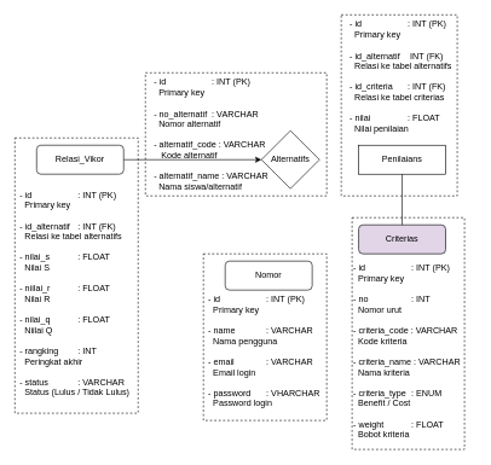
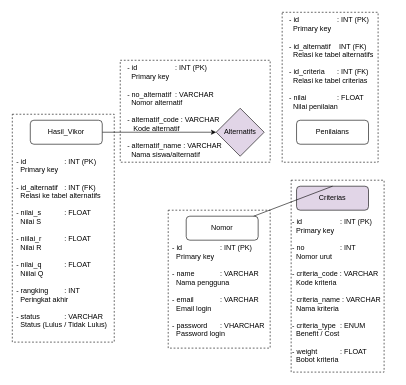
  <mxCell id="0" />
  <mxCell id="1" parent="0" />
  <mxCell id="2" value="" style="fontStyle=0;dashed=1;html=1;whiteSpace=wrap;align=left;" parent="1" vertex="1"><mxGeometry x="20" y="190" width="170" height="380" as="geometry" /></mxCell>
  <mxCell id="3" value="" style="fontStyle=0;dashed=1;html=1;whiteSpace=wrap;align=left;" parent="1" vertex="1"><mxGeometry x="470" y="20" width="160" height="250" as="geometry" /></mxCell>
  <mxCell id="4" value="" style="fontStyle=0;dashed=1;html=1;whiteSpace=wrap;align=left;" parent="1" vertex="1"><mxGeometry x="485" y="300" width="155" height="320" as="geometry" /></mxCell>
  <mxCell id="5" value="" style="fontStyle=0;dashed=1;html=1;whiteSpace=wrap;align=left;" parent="1" vertex="1"><mxGeometry x="200" y="100" width="250" height="170" as="geometry" /></mxCell>
  <mxCell id="6" value="" style="fontStyle=0;dashed=1;html=1;whiteSpace=wrap;align=left;" parent="1" vertex="1"><mxGeometry x="280" y="350" width="170" height="230" as="geometry" /></mxCell>
- <mxCell id="7" value="Penilaians" style="whiteSpace=wrap;html=1;fontSize=12;glass=0;strokeWidth=1;shadow=0;rounded=0;" parent="1" vertex="1"><mxGeometry x="494" y="200" width="120" height="40" as="geometry" /></mxCell>
+ <mxCell id="7" value="Penilaians" style="rounded=1;whiteSpace=wrap;html=1;fontSize=12;glass=0;strokeWidth=1;shadow=0;" parent="1" vertex="1"><mxGeometry x="494" y="200" width="120" height="40" as="geometry" /></mxCell>
  <mxCell id="8" value="Nomor" style="rounded=1;whiteSpace=wrap;html=1;fontSize=12;glass=0;strokeWidth=1;shadow=0;" parent="1" vertex="1"><mxGeometry x="310" y="360" width="120" height="40" as="geometry" /></mxCell>
  <mxCell id="9" value="Criterias" style="rounded=1;whiteSpace=wrap;html=1;fontSize=12;glass=0;strokeWidth=1;shadow=0;fillColor=#e1d5e7;" parent="1" vertex="1"><mxGeometry x="494" y="310" width="120" height="40" as="geometry" /></mxCell>
  <mxCell id="10" style="edgeStyle=orthogonalEdgeStyle;rounded=0;orthogonalLoop=1;jettySize=auto;html=1;entryX=0;entryY=0.5;entryDx=0;entryDy=0;" parent="1" source="11" target="12" edge="1"><mxGeometry relative="1" as="geometry" /></mxCell>
- <mxCell id="11" value="Relasi_Vikor" style="rounded=1;whiteSpace=wrap;html=1;fontSize=12;glass=0;strokeWidth=1;shadow=0;" parent="1" vertex="1"><mxGeometry x="50" y="200" width="120" height="40" as="geometry" /></mxCell>
- <mxCell id="12" value="Alternatifs" style="rhombus;whiteSpace=wrap;html=1;" parent="1" vertex="1"><mxGeometry x="360" y="180" width="80" height="80" as="geometry" /></mxCell>
- <mxCell id="13" value="" style="endArrow=none;html=1;rounded=0;entryX=0.5;entryY=1;entryDx=0;entryDy=0;exitX=0.5;exitY=0;exitDx=0;exitDy=0;" parent="1" source="9" target="7" edge="1"><mxGeometry width="50" height="50" relative="1" as="geometry"><mxPoint x="430" y="330" as="sourcePoint" /><mxPoint x="480" y="280" as="targetPoint" /></mxGeometry></mxCell>
+ <mxCell id="11" value="Hasil_Vikor" style="rounded=1;whiteSpace=wrap;html=1;fontSize=12;glass=0;strokeWidth=1;shadow=0;" parent="1" vertex="1"><mxGeometry x="50" y="200" width="120" height="40" as="geometry" /></mxCell>
+ <mxCell id="12" value="Alternatifs" style="rhombus;whiteSpace=wrap;html=1;fillColor=#e1d5e7;" parent="1" vertex="1"><mxGeometry x="360" y="180" width="80" height="80" as="geometry" /></mxCell>
+ <mxCell id="13" value="" style="endArrow=none;html=1;rounded=0;exitX=0.5;exitY=0;exitDx=0;exitDy=0;" parent="1" source="9" target="8" edge="1"><mxGeometry width="50" height="50" relative="1" as="geometry"><mxPoint x="430" y="330" as="sourcePoint" /><mxPoint x="480" y="280" as="targetPoint" /></mxGeometry></mxCell>
  <mxCell id="14" value="- id&amp;nbsp; &lt;span style=&quot;white-space: pre;&quot;&gt;&#09;&lt;/span&gt;&lt;span style=&quot;white-space: pre;&quot;&gt;&#09;&lt;span style=&quot;white-space: pre;&quot;&gt;&#09;&lt;/span&gt;&lt;/span&gt;: INT (PK)&lt;span style=&quot;white-space: pre;&quot;&gt;&#09;&lt;/span&gt;&lt;div&gt;&amp;nbsp; Primary key&lt;div&gt;&lt;br&gt;&lt;div&gt;- name &lt;span style=&quot;white-space: pre;&quot;&gt;&#09;&lt;span style=&quot;white-space: pre;&quot;&gt;&#09;&lt;/span&gt;&lt;/span&gt;: VARCHAR&amp;nbsp;&lt;span style=&quot;white-space: pre;&quot;&gt;&#09;&lt;/span&gt;&lt;/div&gt;&lt;div&gt;&amp;nbsp; Nama pengguna&lt;/div&gt;&lt;div&gt;&lt;br&gt;&lt;/div&gt;&lt;div&gt;- email &lt;span style=&quot;white-space: pre;&quot;&gt;&#09;&lt;span style=&quot;white-space: pre;&quot;&gt;&#09;&lt;/span&gt;&lt;/span&gt;: VARCHAR&amp;nbsp;&lt;span style=&quot;white-space: pre;&quot;&gt;&#09;&lt;/span&gt;&lt;/div&gt;&lt;div&gt;&amp;nbsp; Email login&lt;/div&gt;&lt;div&gt;&lt;br&gt;&lt;/div&gt;&lt;div&gt;- password &lt;span style=&quot;white-space: pre;&quot;&gt;&#09;&lt;/span&gt;: VHARCHAR&amp;nbsp;&lt;span style=&quot;white-space: pre;&quot;&gt;&#09;&lt;/span&gt;&lt;/div&gt;&lt;div&gt;&amp;nbsp; Password login&lt;/div&gt;&lt;/div&gt;&lt;/div&gt;" style="text;html=1;align=left;verticalAlign=middle;whiteSpace=wrap;rounded=0;" parent="1" vertex="1"><mxGeometry x="285" y="470" width="165" height="30" as="geometry" /></mxCell>
  <mxCell id="15" value="- id&amp;nbsp; &lt;span style=&quot;white-space: pre;&quot;&gt;&#09;&lt;/span&gt;&lt;span style=&quot;white-space: pre;&quot;&gt;&#09;&lt;span style=&quot;white-space: pre;&quot;&gt;&#09;&lt;/span&gt;&lt;/span&gt;: INT (PK)&lt;span style=&quot;white-space: pre;&quot;&gt;&#09;&lt;/span&gt;&lt;div&gt;&amp;nbsp; Primary key&lt;div&gt;&lt;br&gt;&lt;div&gt;- no_alternatif&amp;nbsp;&lt;span style=&quot;white-space: pre;&quot;&gt;&#09;&lt;/span&gt;: VARCHAR&amp;nbsp;&lt;span style=&quot;white-space: pre;&quot;&gt;&#09;&lt;/span&gt;&lt;/div&gt;&lt;div&gt;&amp;nbsp; Nomor alternatif&lt;/div&gt;&lt;div&gt;&lt;br&gt;&lt;/div&gt;&lt;div&gt;- alternatif_code&amp;nbsp;: VARCHAR&amp;nbsp;&lt;span style=&quot;white-space: pre;&quot;&gt;&#09;&lt;/span&gt;&lt;/div&gt;&lt;div&gt;&amp;nbsp; &amp;nbsp;Kode alternatif&lt;/div&gt;&lt;div&gt;&lt;br&gt;&lt;/div&gt;&lt;div&gt;- alternatif_name&amp;nbsp;: VARCHAR&amp;nbsp;&lt;/div&gt;&lt;div&gt;&amp;nbsp; Nama siswa/alternatif&lt;/div&gt;&lt;/div&gt;&lt;/div&gt;" style="text;html=1;align=left;verticalAlign=middle;whiteSpace=wrap;rounded=0;" parent="1" vertex="1"><mxGeometry x="210" y="170" width="220" height="30" as="geometry" /></mxCell>
  <mxCell id="16" value="- id&amp;nbsp; &lt;span style=&quot;white-space: pre;&quot;&gt;&#09;&lt;/span&gt;&lt;span style=&quot;white-space: pre;&quot;&gt;&#09;&lt;span style=&quot;white-space: pre;&quot;&gt;&#09;&lt;/span&gt;&lt;/span&gt;: INT (PK)&lt;span style=&quot;white-space: pre;&quot;&gt;&#09;&lt;/span&gt;&lt;div&gt;&amp;nbsp; Primary key&lt;div&gt;&lt;br&gt;&lt;div&gt;- no&amp;nbsp;&lt;span style=&quot;white-space: pre;&quot;&gt;&#09;&lt;span style=&quot;white-space: pre;&quot;&gt;&#09;&lt;span style=&quot;white-space: pre;&quot;&gt;&#09;&lt;/span&gt;&lt;/span&gt;&lt;/span&gt;: INT&lt;span style=&quot;white-space: pre;&quot;&gt;&#09;&lt;/span&gt;&amp;nbsp;&lt;span style=&quot;white-space: pre;&quot;&gt;&#09;&lt;/span&gt;&lt;/div&gt;&lt;div&gt;&amp;nbsp; Nomor urut&lt;/div&gt;&lt;div&gt;&lt;br&gt;&lt;/div&gt;&lt;div&gt;- criteria_code&amp;nbsp;: VARCHAR&amp;nbsp;&lt;span style=&quot;white-space: pre;&quot;&gt;&#09;&lt;/span&gt;&lt;/div&gt;&lt;div&gt;&amp;nbsp; Kode kriteria&lt;/div&gt;&lt;div&gt;&lt;br&gt;&lt;/div&gt;&lt;div&gt;- criteria_name&amp;nbsp;: VARCHAR&amp;nbsp;&lt;span style=&quot;white-space: pre;&quot;&gt;&#09;&lt;/span&gt;&lt;/div&gt;&lt;div&gt;&lt;span style=&quot;white-space: pre;&quot;&gt;  N&lt;/span&gt;ama kriteria&lt;/div&gt;&lt;/div&gt;&lt;div&gt;&lt;br&gt;&lt;/div&gt;&lt;div&gt;- criteria_type &lt;span style=&quot;white-space: pre;&quot;&gt;&#09;&lt;/span&gt;: ENUM&amp;nbsp;&lt;span style=&quot;white-space: pre;&quot;&gt;&#09;&lt;/span&gt;&lt;span style=&quot;white-space: pre;&quot;&gt;&#09;&lt;/span&gt;&lt;/div&gt;&lt;div&gt;&amp;nbsp; Benefit / Cost&lt;/div&gt;&lt;div&gt;&lt;br&gt;&lt;/div&gt;&lt;div&gt;- weight &lt;span style=&quot;white-space: pre;&quot;&gt;&#09;&lt;/span&gt;&lt;span style=&quot;white-space: pre;&quot;&gt;&#09;&lt;/span&gt;: FLOAT&amp;nbsp;&lt;span style=&quot;white-space: pre;&quot;&gt;&#09;&lt;/span&gt;&lt;span style=&quot;white-space: pre;&quot;&gt;&#09;&lt;/span&gt;&lt;/div&gt;&lt;div&gt;&amp;nbsp; Bobot kriteria&lt;/div&gt;&lt;/div&gt;" style="text;html=1;align=left;verticalAlign=middle;whiteSpace=wrap;rounded=0;" parent="1" vertex="1"><mxGeometry x="485" y="470" width="170" height="30" as="geometry" /></mxCell>
  <mxCell id="17" value="- id&amp;nbsp; &lt;span style=&quot;white-space: pre;&quot;&gt;&#09;&lt;/span&gt;&lt;span style=&quot;white-space: pre;&quot;&gt;&#09;&lt;span style=&quot;white-space: pre;&quot;&gt;&lt;span style=&quot;white-space: pre;&quot;&gt;&#09;&lt;/span&gt;&lt;/span&gt;&lt;/span&gt;: INT (PK)&lt;span style=&quot;white-space: pre;&quot;&gt;&#09;&lt;/span&gt;&lt;div&gt;&amp;nbsp; Primary key&lt;div&gt;&lt;br&gt;&lt;div&gt;- id_alternatif&lt;span style=&quot;white-space: pre;&quot;&gt;&#09;&lt;/span&gt;&amp;nbsp;INT (FK)&amp;nbsp;&lt;span style=&quot;white-space: pre;&quot;&gt;&#09;&lt;/span&gt;&lt;/div&gt;&lt;div&gt;&amp;nbsp; Relasi ke tabel alternatifs&lt;/div&gt;&lt;div&gt;&lt;br&gt;&lt;/div&gt;&lt;div&gt;- id_criteria&amp;nbsp;&lt;span style=&quot;white-space: pre;&quot;&gt;&lt;span style=&quot;white-space: pre;&quot;&gt;&#09;&lt;/span&gt;&lt;/span&gt;: INT (FK)&amp;nbsp;&lt;span style=&quot;white-space: pre;&quot;&gt;&#09;&lt;/span&gt;&lt;/div&gt;&lt;div&gt;&amp;nbsp; Relasi ke tabel criterias&lt;/div&gt;&lt;div&gt;&lt;br&gt;&lt;/div&gt;&lt;div&gt;- nilai&amp;nbsp;&lt;span style=&quot;white-space: pre;&quot;&gt;&#09;&lt;span style=&quot;white-space: pre;&quot;&gt;&#09;&lt;/span&gt;&lt;/span&gt;: FLOAT&amp;nbsp;&lt;span style=&quot;white-space: pre;&quot;&gt;&#09;&lt;/span&gt;&lt;/div&gt;&lt;div&gt;&amp;nbsp; Nilai penilaian&lt;/div&gt;&lt;/div&gt;&lt;/div&gt;" style="text;html=1;align=left;verticalAlign=middle;whiteSpace=wrap;rounded=0;" parent="1" vertex="1"><mxGeometry x="480" y="90" width="170" height="30" as="geometry" /></mxCell>
  <mxCell id="18" value="- id&amp;nbsp; &lt;span style=&quot;white-space: pre;&quot;&gt;&#09;&lt;/span&gt;&lt;span style=&quot;white-space: pre;&quot;&gt;&#09;&lt;span style=&quot;white-space: pre;&quot;&gt;&#09;&lt;/span&gt;&lt;/span&gt;: INT (PK)&lt;span style=&quot;white-space: pre;&quot;&gt;&#09;&lt;/span&gt;&lt;div&gt;&amp;nbsp; Primary key&lt;div&gt;&lt;br&gt;&lt;div&gt;- id_alternatif&amp;nbsp;&lt;span style=&quot;white-space: pre;&quot;&gt;&#09;&lt;/span&gt;: INT (FK)&lt;span style=&quot;white-space: pre;&quot;&gt;&#09;&lt;/span&gt;&lt;/div&gt;&lt;div&gt;&amp;nbsp; Relasi ke tabel alternatifs&lt;/div&gt;&lt;div&gt;&lt;br&gt;&lt;/div&gt;&lt;div&gt;- nilai_s&amp;nbsp;&lt;span style=&quot;white-space: pre;&quot;&gt;&lt;span style=&quot;white-space: pre;&quot;&gt;&#09;&lt;span style=&quot;white-space: pre;&quot;&gt;&#09;&lt;/span&gt;&lt;/span&gt;&lt;/span&gt;: FLOAT&amp;nbsp;&lt;span style=&quot;white-space: pre;&quot;&gt;&#09;&lt;span style=&quot;white-space: pre;&quot;&gt;&#09;&lt;/span&gt;&lt;/span&gt;&lt;/div&gt;&lt;div&gt;&amp;nbsp; Nilai S&lt;/div&gt;&lt;div&gt;&lt;br&gt;&lt;/div&gt;&lt;div&gt;- niilai_r&amp;nbsp;&lt;span style=&quot;white-space: pre;&quot;&gt;&#09;&lt;/span&gt;&lt;span style=&quot;white-space: pre;&quot;&gt;&#09;&lt;/span&gt;: FLOAT&amp;nbsp;&lt;span style=&quot;white-space: pre;&quot;&gt;&#09;&lt;span style=&quot;white-space: pre;&quot;&gt;&#09;&lt;/span&gt;&lt;/span&gt;&lt;/div&gt;&lt;div&gt;&amp;nbsp; Nilai R&lt;/div&gt;&lt;/div&gt;&lt;div&gt;&lt;br&gt;&lt;/div&gt;&lt;div&gt;- nilai_q&amp;nbsp;&lt;span style=&quot;white-space: pre;&quot;&gt;&#09;&lt;/span&gt;&lt;span style=&quot;white-space: pre;&quot;&gt;&#09;&lt;/span&gt;: FLOAT&amp;nbsp;&lt;span style=&quot;white-space: pre;&quot;&gt;&#09;&lt;span style=&quot;white-space: pre;&quot;&gt;&#09;&lt;/span&gt;&lt;/span&gt;&lt;/div&gt;&lt;div&gt;&amp;nbsp; Niilai Q&lt;/div&gt;&lt;div&gt;&lt;br&gt;&lt;/div&gt;&lt;div&gt;- rangking&amp;nbsp;&lt;span style=&quot;white-space: pre;&quot;&gt;&#09;&lt;/span&gt;: INT&amp;nbsp;&lt;span style=&quot;white-space: pre;&quot;&gt;&#09;&lt;span style=&quot;white-space: pre;&quot;&gt;&#09;&lt;/span&gt;&lt;/span&gt;&lt;/div&gt;&lt;div&gt;&amp;nbsp; Peringkat akhir&lt;/div&gt;&lt;div&gt;&lt;br&gt;&lt;/div&gt;&lt;div&gt;- status &lt;span style=&quot;white-space: pre;&quot;&gt;&#09;&lt;/span&gt;&lt;span style=&quot;white-space: pre;&quot;&gt;&#09;&lt;/span&gt;: VARCHAR&amp;nbsp;&lt;span style=&quot;white-space: pre;&quot;&gt;&#09;&lt;/span&gt;&lt;/div&gt;&lt;div&gt;&amp;nbsp; Status (Lulus / Tidak Lulus)&lt;/div&gt;&lt;/div&gt;" style="text;html=1;align=left;verticalAlign=middle;whiteSpace=wrap;rounded=0;" parent="1" vertex="1"><mxGeometry x="25" y="390" width="170" height="30" as="geometry" /></mxCell>
